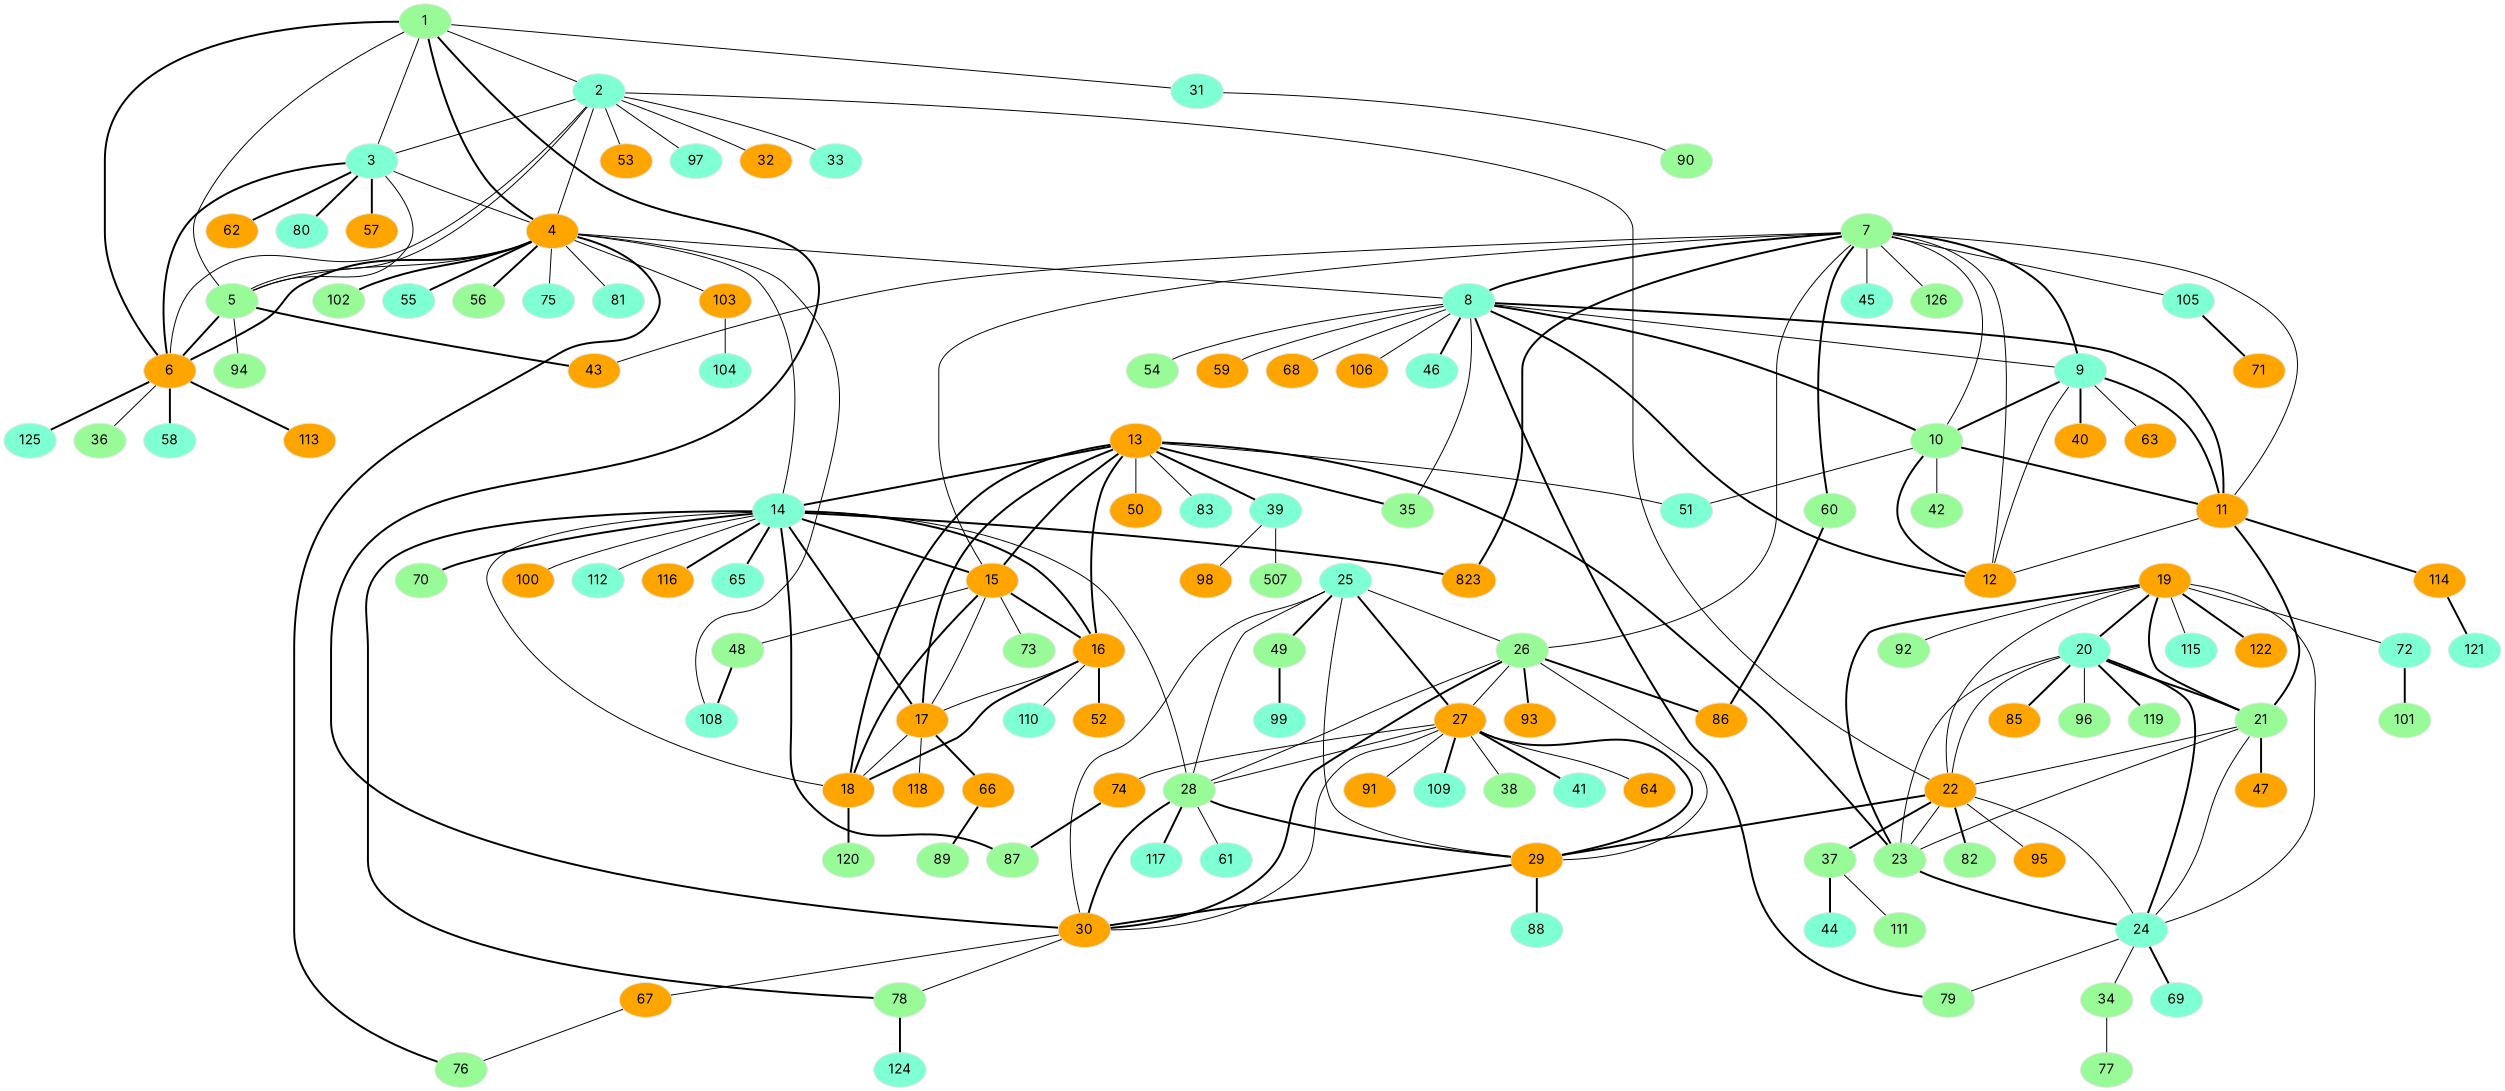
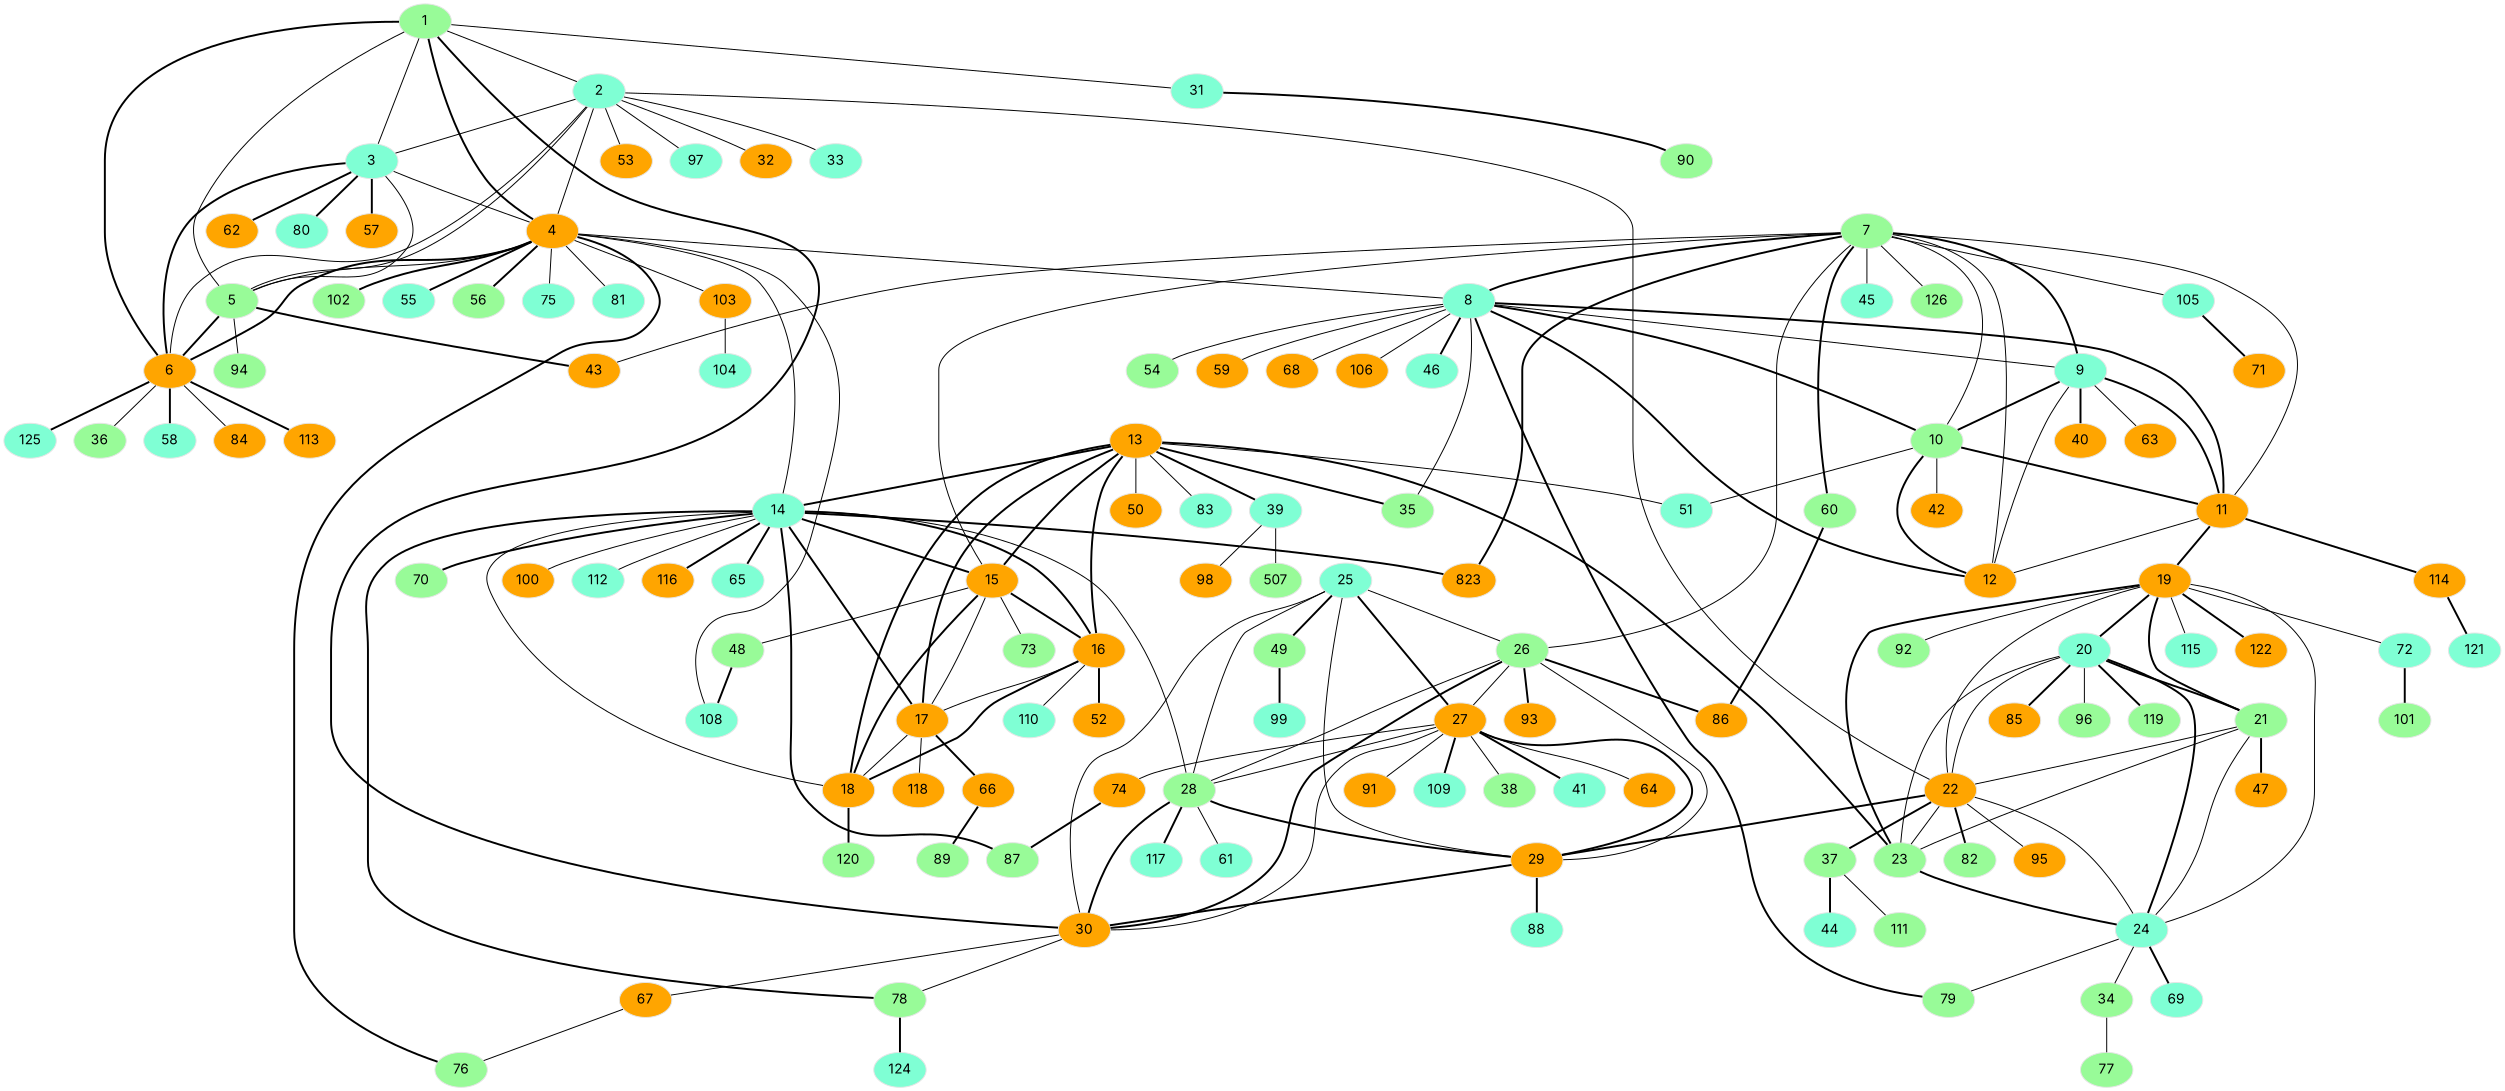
  graph {
    fontname=Inter
    node [color=gray90 fillcolor=orange fontname=Inter style=filled]
    edge [fontname=Inter style=solid]
    1 [fillcolor=palegreen]
    2 [fillcolor=aquamarine]
    3 [fillcolor=aquamarine]
    4
    5 [fillcolor=palegreen]
    6
    30
    31 [fillcolor=aquamarine]
    22
    32
    33 [fillcolor=aquamarine]
    53
    97 [fillcolor=aquamarine]
    57
    62
    80 [fillcolor=aquamarine]
    8 [fillcolor=aquamarine]
    14 [fillcolor=aquamarine]
    55 [fillcolor=aquamarine]
    56 [fillcolor=palegreen]
    75 [fillcolor=aquamarine]
    76 [fillcolor=palegreen]
    81 [fillcolor=aquamarine]
    102 [fillcolor=palegreen]
    103
    108 [fillcolor=aquamarine]
    43
    94 [fillcolor=palegreen]
    36 [fillcolor=palegreen]
    58 [fillcolor=aquamarine]
+   84
    113
    125 [fillcolor=aquamarine]
    78 [fillcolor=palegreen]
    67
    90 [fillcolor=palegreen]
    23 [fillcolor=palegreen]
    24 [fillcolor=aquamarine]
    29
    37 [fillcolor=palegreen]
    82 [fillcolor=palegreen]
    95
    9 [fillcolor=aquamarine]
    10 [fillcolor=palegreen]
    11
    12
    35 [fillcolor=palegreen]
    46 [fillcolor=aquamarine]
    54 [fillcolor=palegreen]
    59
    68
    79 [fillcolor=palegreen]
    106
    15
    n55 [label=823]
    16
    17
    18
    28 [fillcolor=palegreen]
    65 [fillcolor=aquamarine]
    70 [fillcolor=palegreen]
    87 [fillcolor=palegreen]
    100
    112 [fillcolor=aquamarine]
    116
    104 [fillcolor=aquamarine]
    7 [fillcolor=palegreen]
    26 [fillcolor=palegreen]
    45 [fillcolor=aquamarine]
    60 [fillcolor=palegreen]
    105 [fillcolor=aquamarine]
    126 [fillcolor=palegreen]
    40
    63
-   42 [fillcolor=palegreen]
+   42
    51 [fillcolor=aquamarine]
    19
    114
    48 [fillcolor=palegreen]
    73 [fillcolor=palegreen]
    27
    86
    93
    71
    20 [fillcolor=aquamarine]
    21 [fillcolor=palegreen]
    72 [fillcolor=aquamarine]
    92 [fillcolor=palegreen]
    115 [fillcolor=aquamarine]
    122
    121 [fillcolor=aquamarine]
    13
    39 [fillcolor=aquamarine]
    50
    83 [fillcolor=aquamarine]
    52
    110 [fillcolor=aquamarine]
    66
    118
    120 [fillcolor=palegreen]
    98
    n102 [fillcolor=palegreen label=507]
    61 [fillcolor=aquamarine]
    117 [fillcolor=aquamarine]
    124 [fillcolor=aquamarine]
    89 [fillcolor=palegreen]
    85
    96 [fillcolor=palegreen]
    119 [fillcolor=palegreen]
    47
    34 [fillcolor=palegreen]
    69 [fillcolor=aquamarine]
    101 [fillcolor=palegreen]
    88 [fillcolor=aquamarine]
    44 [fillcolor=aquamarine]
    111 [fillcolor=palegreen]
    77 [fillcolor=palegreen]
    25 [fillcolor=aquamarine]
    49 [fillcolor=palegreen]
    38 [fillcolor=palegreen]
    41 [fillcolor=aquamarine]
    64
    74
    91
    109 [fillcolor=aquamarine]
    99 [fillcolor=aquamarine]
    1 -- 2
    1 -- 3
    1 -- 4 [style=bold]
    1 -- 5
    1 -- 6 [style=bold]
    1 -- 30 [style=bold]
    1 -- 31
    2 -- 3
    2 -- 4
    2 -- 5
    2 -- 6
    2 -- 22
    2 -- 32
    2 -- 33
    2 -- 53
    2 -- 97
    3 -- 4
    3 -- 5
    3 -- 6 [style=bold]
    3 -- 57 [style=bold]
    3 -- 62 [style=bold]
    3 -- 80 [style=bold]
    4 -- 5
    4 -- 6 [style=bold]
    4 -- 8
    4 -- 14
    4 -- 55 [style=bold]
    4 -- 56 [style=bold]
    4 -- 75
    4 -- 76 [style=bold]
    4 -- 81
    4 -- 102 [style=bold]
    4 -- 103
    4 -- 108
    5 -- 6 [style=bold]
    5 -- 43 [style=bold]
    5 -- 94
    6 -- 36
    6 -- 58 [style=bold]
+   6 -- 84
    6 -- 113 [style=bold]
    6 -- 125 [style=bold]
    30 -- 78
    30 -- 67
-   31 -- 90
+   31 -- 90 [style=bold]
    22 -- 23
    22 -- 24
    22 -- 29 [style=bold]
    22 -- 37 [style=bold]
    22 -- 82 [style=bold]
    22 -- 95
    8 -- 9
    8 -- 10 [style=bold]
    8 -- 11 [style=bold]
    8 -- 12 [style=bold]
    8 -- 35
    8 -- 46 [style=bold]
    8 -- 54
    8 -- 59
    8 -- 68
    8 -- 79 [style=bold]
    8 -- 106
    14 -- 78 [style=bold]
    14 -- 15 [style=bold]
    14 -- n55 [style=bold]
    14 -- 16 [style=bold]
    14 -- 17 [style=bold]
    14 -- 18
    14 -- 28
    14 -- 65 [style=bold]
    14 -- 70 [style=bold]
    14 -- 87 [style=bold]
    14 -- 100
    14 -- 112
    14 -- 116 [style=bold]
    103 -- 104
    78 -- 124 [style=bold]
    67 -- 76
    23 -- 24 [style=bold]
    24 -- 79
    24 -- 34
    24 -- 69 [style=bold]
    29 -- 30 [style=bold]
    29 -- 88 [style=bold]
    37 -- 44 [style=bold]
    37 -- 111
    9 -- 10 [style=bold]
    9 -- 11 [style=bold]
    9 -- 12
    9 -- 40 [style=bold]
    9 -- 63
    10 -- 11 [style=bold]
    10 -- 12 [style=bold]
    10 -- 42
    10 -- 51
    11 -- 12
-   11 -- 21 [style=bold]
+   11 -- 19 [style=bold]
    11 -- 114 [style=bold]
    15 -- 16 [style=bold]
    15 -- 17
    15 -- 18 [style=bold]
    15 -- 48
    15 -- 73
    16 -- 17
    16 -- 18 [style=bold]
    16 -- 52 [style=bold]
    16 -- 110
    17 -- 18
    17 -- 66 [style=bold]
    17 -- 118
    18 -- 120 [style=bold]
    28 -- 30 [style=bold]
    28 -- 29 [style=bold]
    28 -- 61
    28 -- 117 [style=bold]
    7 -- 8 [style=bold]
    7 -- 43
    7 -- 9 [style=bold]
    7 -- 10
    7 -- 11
    7 -- 12
    7 -- 15
    7 -- n55 [style=bold]
    7 -- 26
    7 -- 45
    7 -- 60 [style=bold]
    7 -- 105
    7 -- 126
    26 -- 30 [style=bold]
    26 -- 29
    26 -- 28
    26 -- 27
    26 -- 86 [style=bold]
    26 -- 93 [style=bold]
    60 -- 86 [style=bold]
    105 -- 71 [style=bold]
    19 -- 22
    19 -- 23 [style=bold]
    19 -- 24
    19 -- 20 [style=bold]
    19 -- 21 [style=bold]
    19 -- 72
    19 -- 92
    19 -- 115
    19 -- 122 [style=bold]
    114 -- 121 [style=bold]
    48 -- 108 [style=bold]
    27 -- 30
    27 -- 29 [style=bold]
    27 -- 28
    27 -- 38
    27 -- 41 [style=bold]
    27 -- 64
    27 -- 74
    27 -- 91
    27 -- 109 [style=bold]
    20 -- 22
    20 -- 23
    20 -- 24 [style=bold]
    20 -- 21 [style=bold]
    20 -- 85 [style=bold]
    20 -- 96
    20 -- 119 [style=bold]
    21 -- 22
    21 -- 23
    21 -- 24
    21 -- 47 [style=bold]
    72 -- 101 [style=bold]
    13 -- 14 [style=bold]
    13 -- 23 [style=bold]
    13 -- 35 [style=bold]
    13 -- 15 [style=bold]
    13 -- 16 [style=bold]
    13 -- 17 [style=bold]
    13 -- 18 [style=bold]
    13 -- 51
    13 -- 39 [style=bold]
    13 -- 50
    13 -- 83
    39 -- 98
    39 -- n102
    66 -- 89 [style=bold]
    34 -- 77
    25 -- 30
    25 -- 29
    25 -- 28
    25 -- 26
    25 -- 27 [style=bold]
    25 -- 49 [style=bold]
    49 -- 99 [style=bold]
    74 -- 87 [style=bold]
  }
